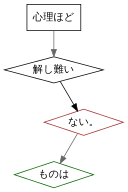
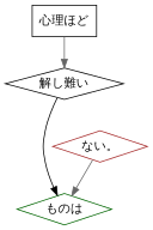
  digraph {
    fontname="Courier Prime"
    node [color=black fontname="Courier Prime" shape=diamond]
    edge [color=gray40 fontname="Courier Prime"]
    n1 [label="心理ほど" shape=box]
    n2 [label="解し難い"]
    n3 [color=darkgreen label="ものは"]
    n4 [color=brown label="ない。"]
    n1 -> n2
-   n2 -> n4 [color=black]
+   n2 -> n3 [color=black]
    n4 -> n3
  }
